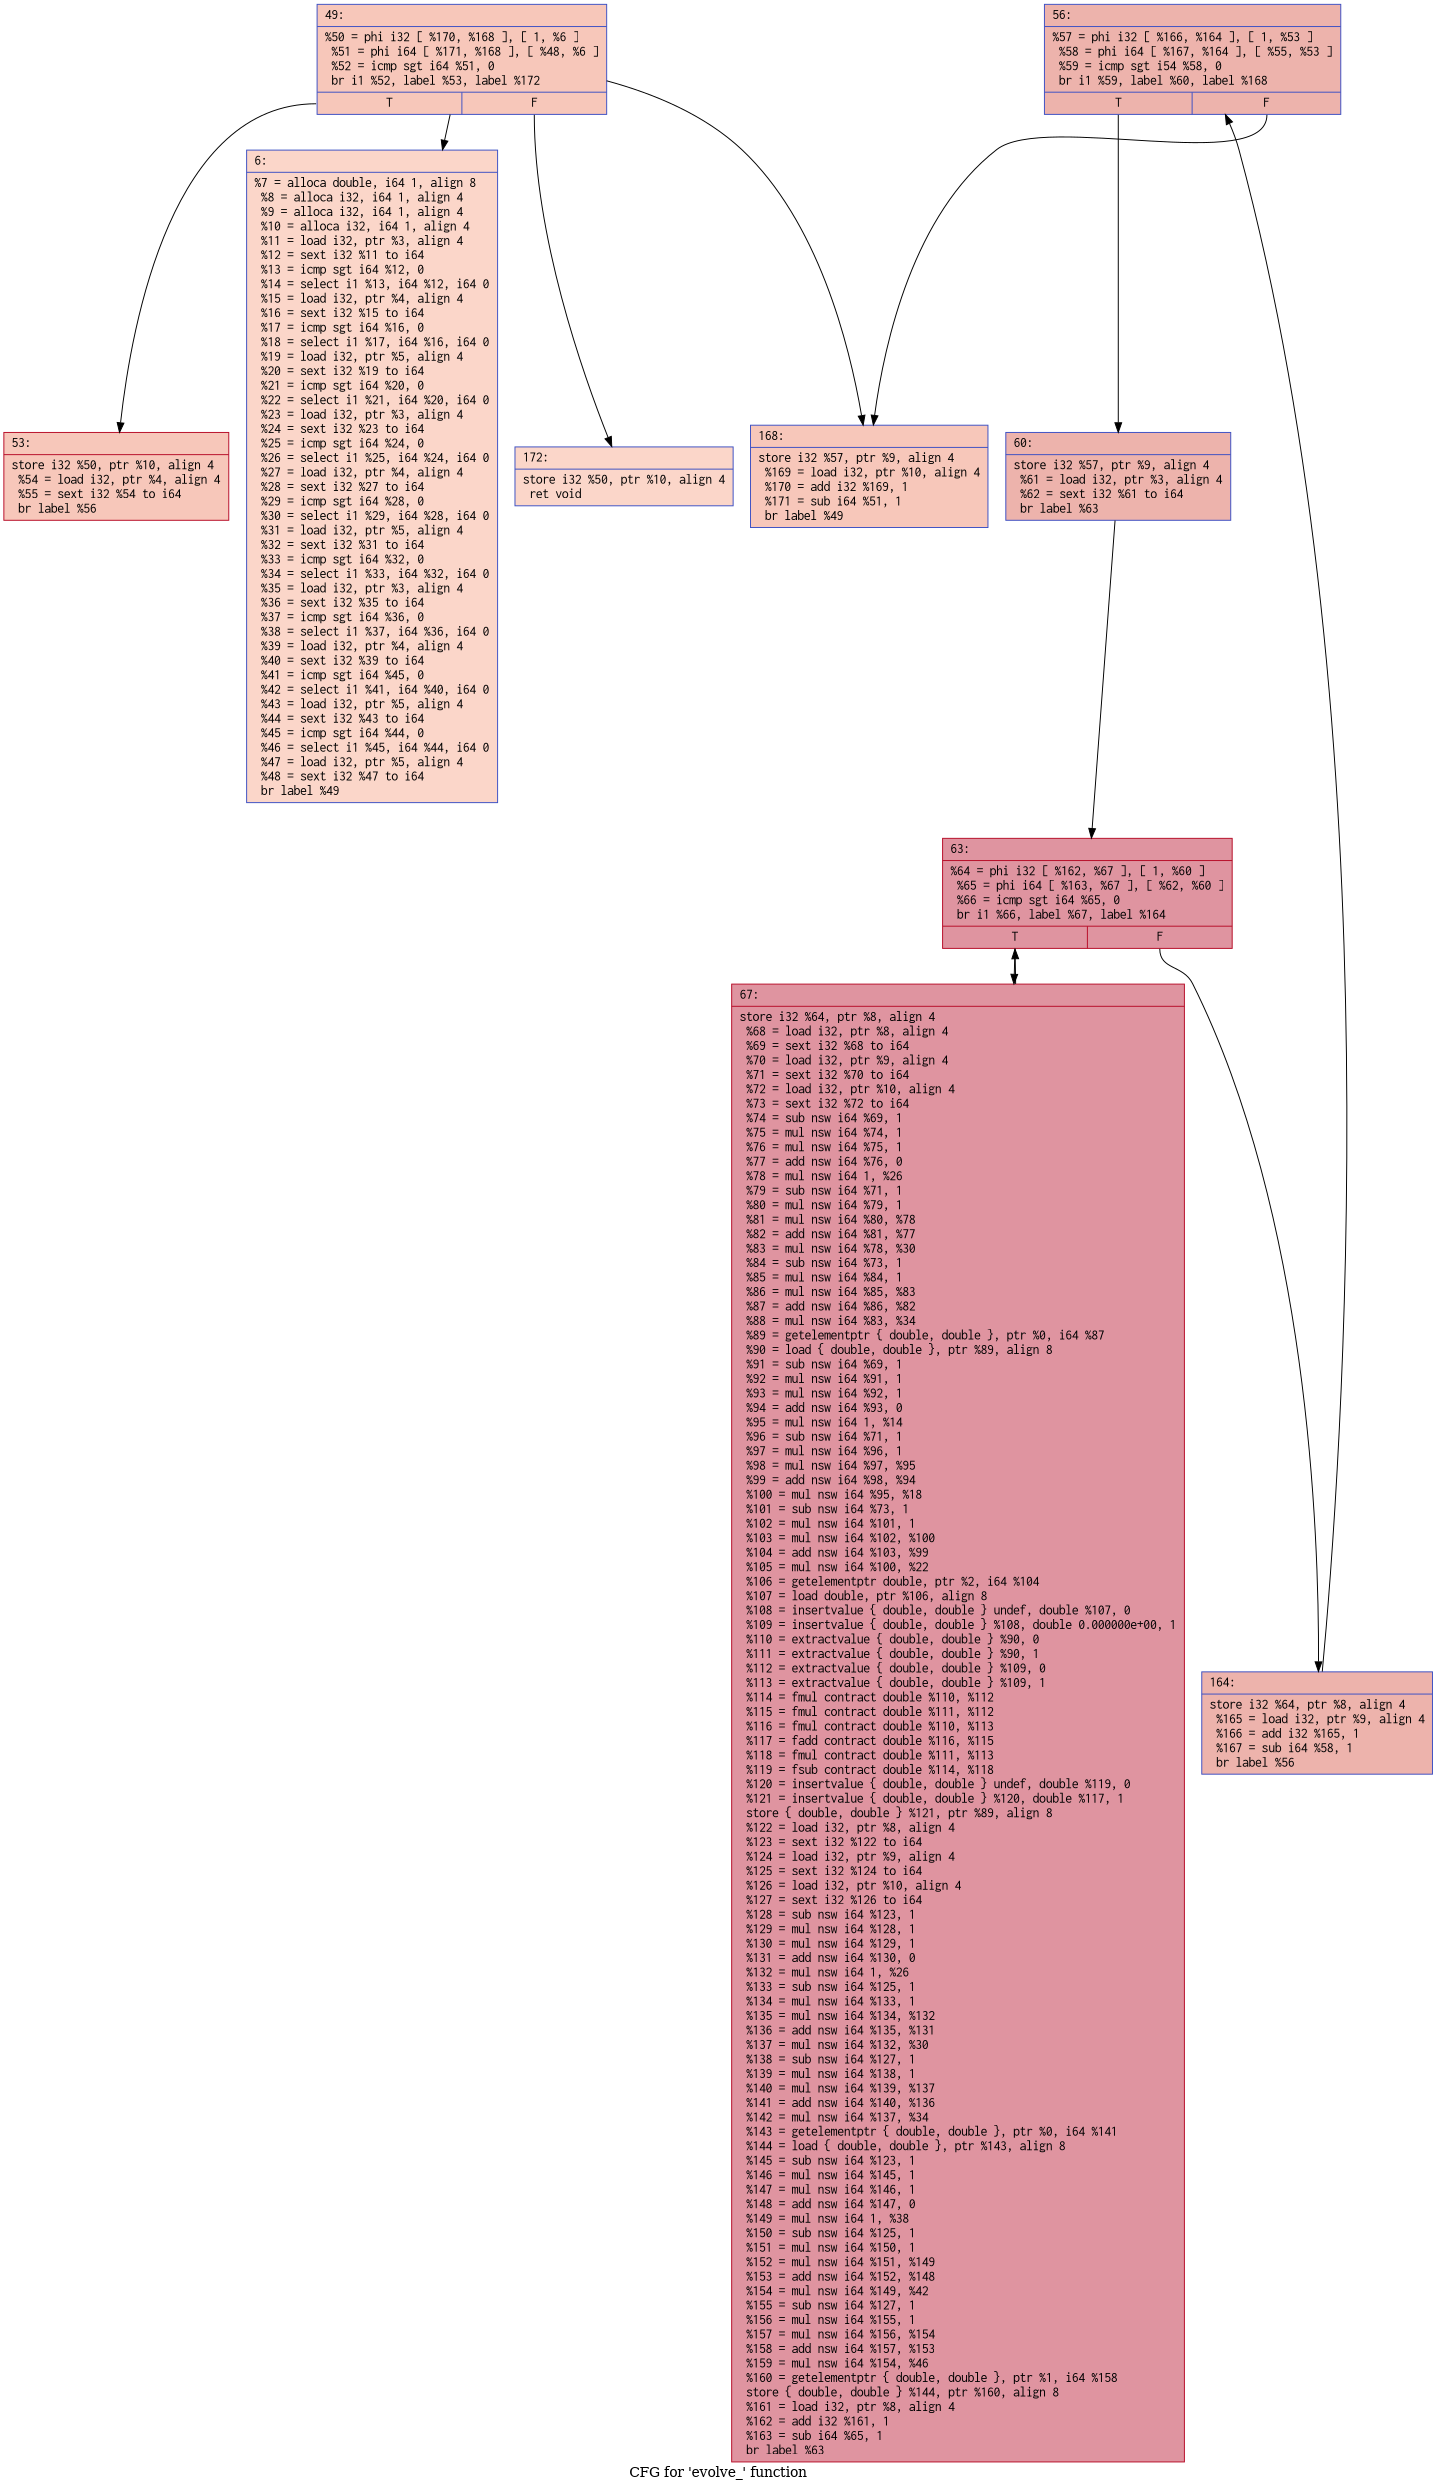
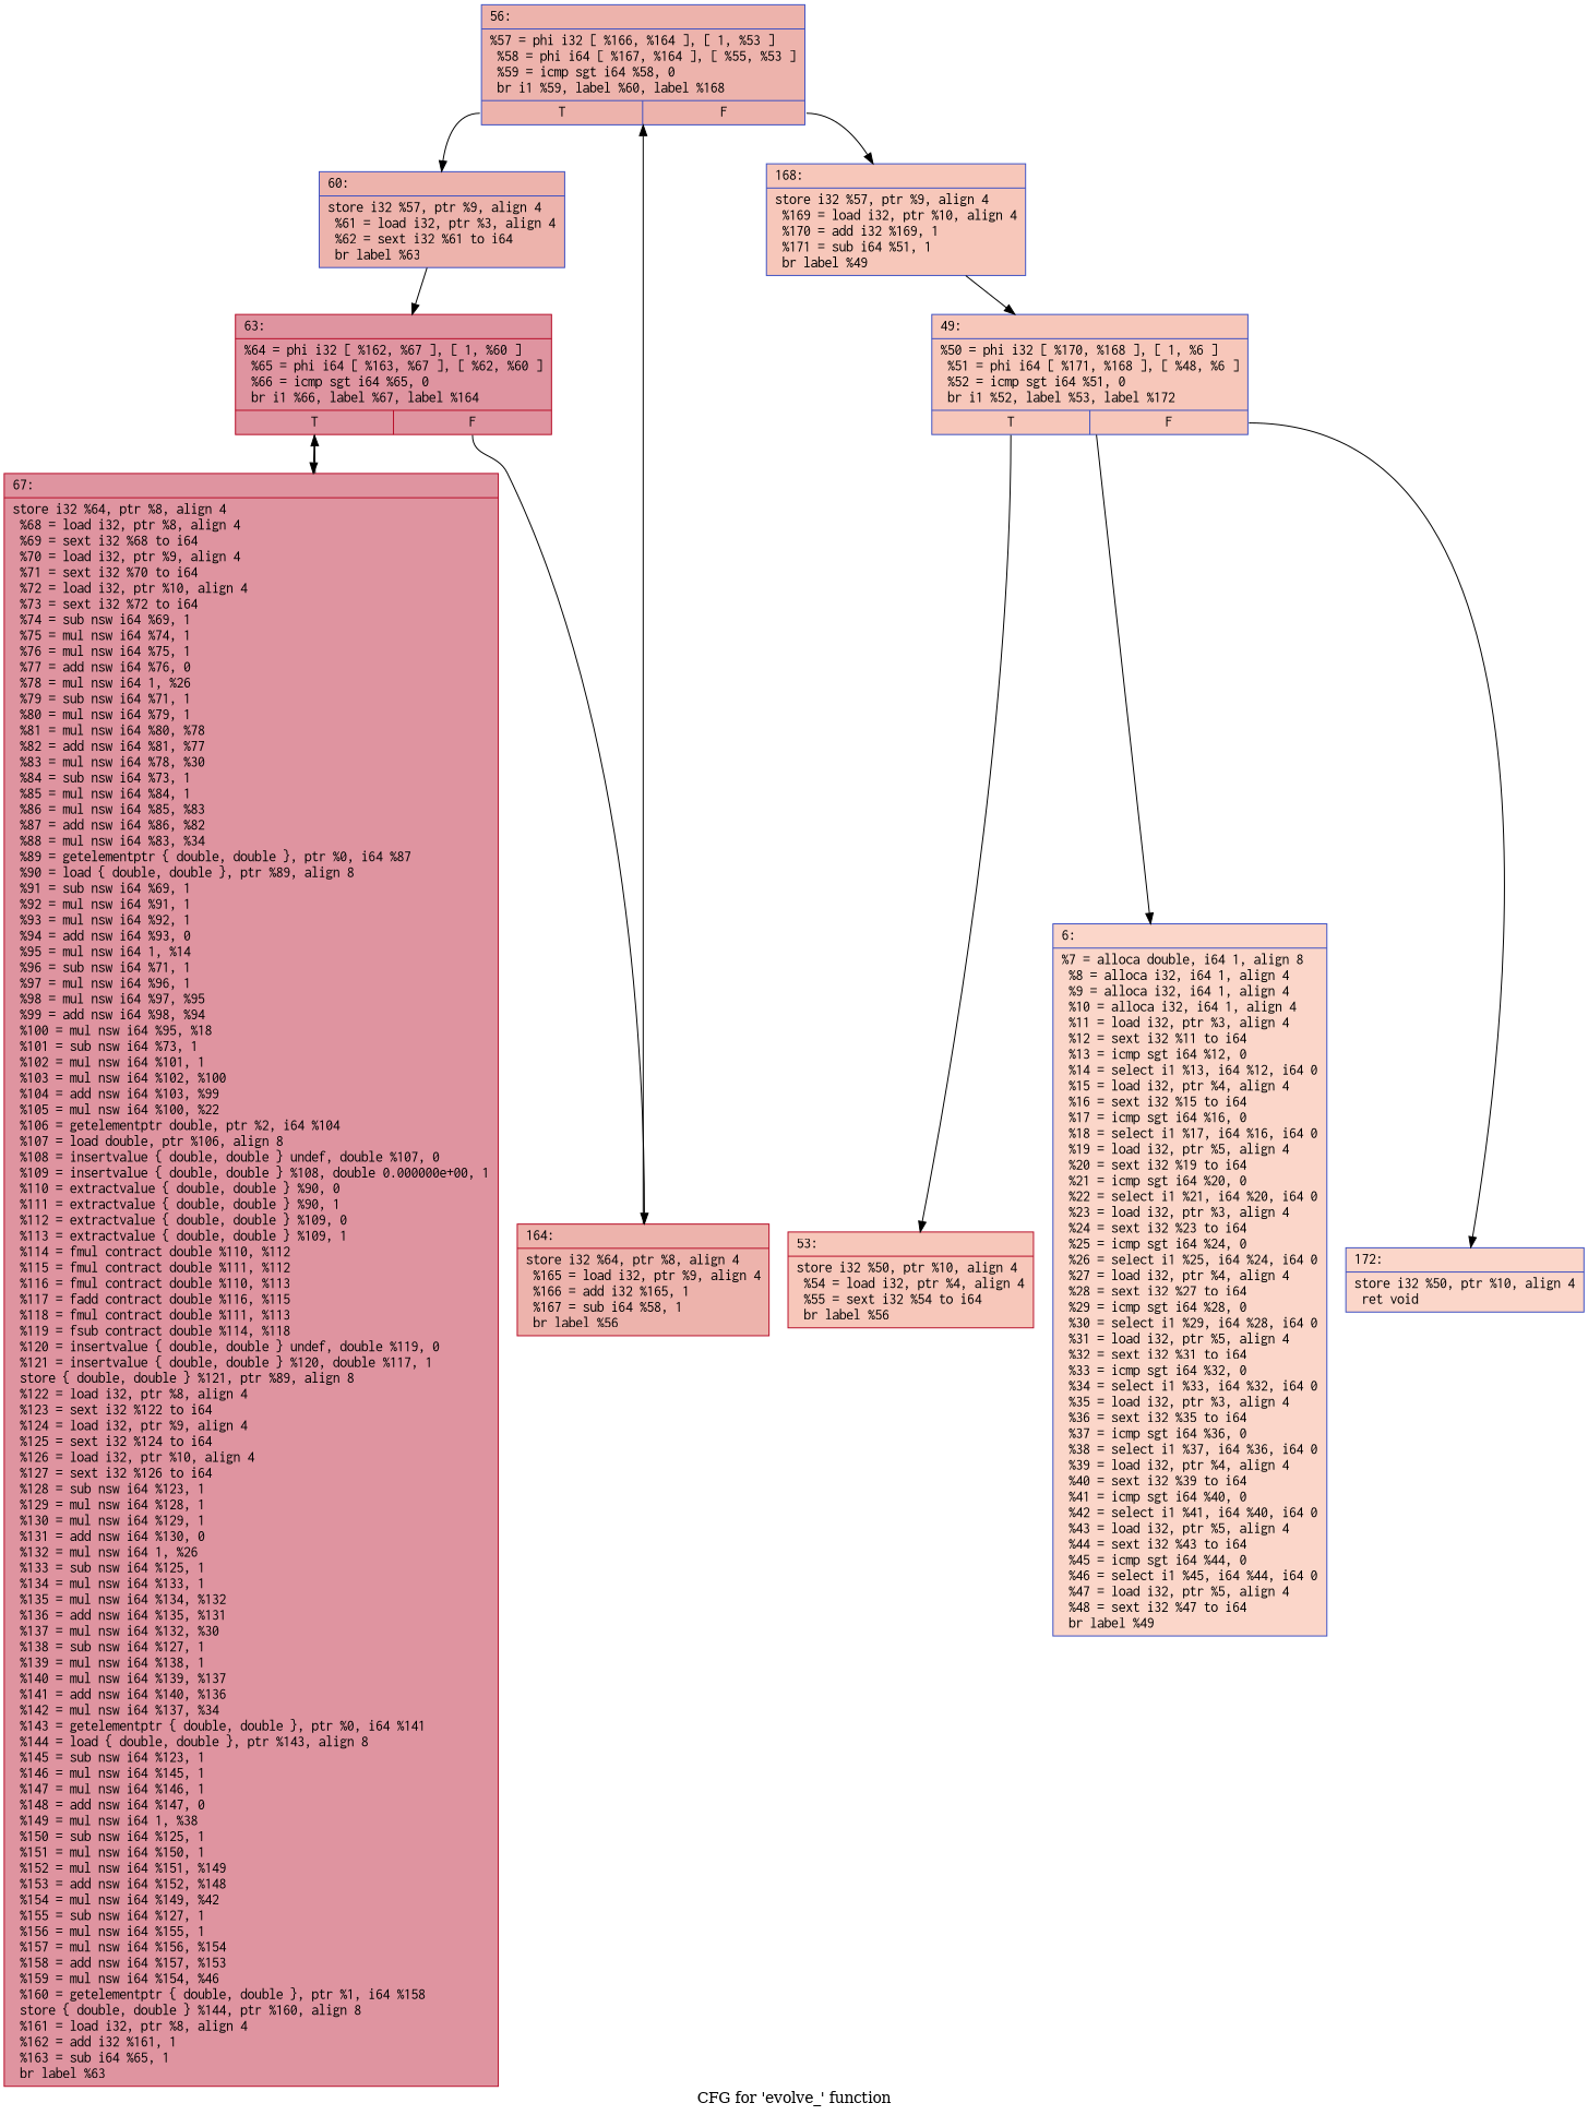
  digraph {
    label="CFG for 'evolve_' function"
    node [color="#3d50c3ff" fillcolor="#ec7f6370" fontname=Courier shape=record style=filled]
-   n1 [fillcolor="#f6a38570" label="{6:\l|  %7 = alloca double, i64 1, align 8\l  %8 = alloca i32, i64 1, align 4\l  %9 = alloca i32, i64 1, align 4\l  %10 = alloca i32, i64 1, align 4\l  %11 = load i32, ptr %3, align 4\l  %12 = sext i32 %11 to i64\l  %13 = icmp sgt i64 %12, 0\l  %14 = select i1 %13, i64 %12, i64 0\l  %15 = load i32, ptr %4, align 4\l  %16 = sext i32 %15 to i64\l  %17 = icmp sgt i64 %16, 0\l  %18 = select i1 %17, i64 %16, i64 0\l  %19 = load i32, ptr %5, align 4\l  %20 = sext i32 %19 to i64\l  %21 = icmp sgt i64 %20, 0\l  %22 = select i1 %21, i64 %20, i64 0\l  %23 = load i32, ptr %3, align 4\l  %24 = sext i32 %23 to i64\l  %25 = icmp sgt i64 %24, 0\l  %26 = select i1 %25, i64 %24, i64 0\l  %27 = load i32, ptr %4, align 4\l  %28 = sext i32 %27 to i64\l  %29 = icmp sgt i64 %28, 0\l  %30 = select i1 %29, i64 %28, i64 0\l  %31 = load i32, ptr %5, align 4\l  %32 = sext i32 %31 to i64\l  %33 = icmp sgt i64 %32, 0\l  %34 = select i1 %33, i64 %32, i64 0\l  %35 = load i32, ptr %3, align 4\l  %36 = sext i32 %35 to i64\l  %37 = icmp sgt i64 %36, 0\l  %38 = select i1 %37, i64 %36, i64 0\l  %39 = load i32, ptr %4, align 4\l  %40 = sext i32 %39 to i64\l  %41 = icmp sgt i64 %45, 0\l  %42 = select i1 %41, i64 %40, i64 0\l  %43 = load i32, ptr %5, align 4\l  %44 = sext i32 %43 to i64\l  %45 = icmp sgt i64 %44, 0\l  %46 = select i1 %45, i64 %44, i64 0\l  %47 = load i32, ptr %5, align 4\l  %48 = sext i32 %47 to i64\l  br label %49\l}"]
+   n1 [fillcolor="#f6a38570" label="{6:\l|  %7 = alloca double, i64 1, align 8\l  %8 = alloca i32, i64 1, align 4\l  %9 = alloca i32, i64 1, align 4\l  %10 = alloca i32, i64 1, align 4\l  %11 = load i32, ptr %3, align 4\l  %12 = sext i32 %11 to i64\l  %13 = icmp sgt i64 %12, 0\l  %14 = select i1 %13, i64 %12, i64 0\l  %15 = load i32, ptr %4, align 4\l  %16 = sext i32 %15 to i64\l  %17 = icmp sgt i64 %16, 0\l  %18 = select i1 %17, i64 %16, i64 0\l  %19 = load i32, ptr %5, align 4\l  %20 = sext i32 %19 to i64\l  %21 = icmp sgt i64 %20, 0\l  %22 = select i1 %21, i64 %20, i64 0\l  %23 = load i32, ptr %3, align 4\l  %24 = sext i32 %23 to i64\l  %25 = icmp sgt i64 %24, 0\l  %26 = select i1 %25, i64 %24, i64 0\l  %27 = load i32, ptr %4, align 4\l  %28 = sext i32 %27 to i64\l  %29 = icmp sgt i64 %28, 0\l  %30 = select i1 %29, i64 %28, i64 0\l  %31 = load i32, ptr %5, align 4\l  %32 = sext i32 %31 to i64\l  %33 = icmp sgt i64 %32, 0\l  %34 = select i1 %33, i64 %32, i64 0\l  %35 = load i32, ptr %3, align 4\l  %36 = sext i32 %35 to i64\l  %37 = icmp sgt i64 %36, 0\l  %38 = select i1 %37, i64 %36, i64 0\l  %39 = load i32, ptr %4, align 4\l  %40 = sext i32 %39 to i64\l  %41 = icmp sgt i64 %40, 0\l  %42 = select i1 %41, i64 %40, i64 0\l  %43 = load i32, ptr %5, align 4\l  %44 = sext i32 %43 to i64\l  %45 = icmp sgt i64 %44, 0\l  %46 = select i1 %45, i64 %44, i64 0\l  %47 = load i32, ptr %5, align 4\l  %48 = sext i32 %47 to i64\l  br label %49\l}"]
    n2 [label="{49:\l|  %50 = phi i32 [ %170, %168 ], [ 1, %6 ]\l  %51 = phi i64 [ %171, %168 ], [ %48, %6 ]\l  %52 = icmp sgt i64 %51, 0\l  br i1 %52, label %53, label %172\l|{<s0>T|<s1>F}}"]
    n3 [color="#b70d28ff" label="{53:\l|  store i32 %50, ptr %10, align 4\l  %54 = load i32, ptr %4, align 4\l  %55 = sext i32 %54 to i64\l  br label %56\l}"]
    n4 [fillcolor="#f6a38570" label="{172:\l|  store i32 %50, ptr %10, align 4\l  ret void\l}"]
-   n5 [fillcolor="#d6524470" label="{56:\l|  %57 = phi i32 [ %166, %164 ], [ 1, %53 ]\l  %58 = phi i64 [ %167, %164 ], [ %55, %53 ]\l  %59 = icmp sgt i54 %58, 0\l  br i1 %59, label %60, label %168\l|{<s0>T|<s1>F}}"]
+   n5 [fillcolor="#d6524470" label="{56:\l|  %57 = phi i32 [ %166, %164 ], [ 1, %53 ]\l  %58 = phi i64 [ %167, %164 ], [ %55, %53 ]\l  %59 = icmp sgt i64 %58, 0\l  br i1 %59, label %60, label %168\l|{<s0>T|<s1>F}}"]
    n6 [fillcolor="#d6524470" label="{60:\l|  store i32 %57, ptr %9, align 4\l  %61 = load i32, ptr %3, align 4\l  %62 = sext i32 %61 to i64\l  br label %63\l}"]
    n7 [label="{168:\l|  store i32 %57, ptr %9, align 4\l  %169 = load i32, ptr %10, align 4\l  %170 = add i32 %169, 1\l  %171 = sub i64 %51, 1\l  br label %49\l}"]
    n8 [color="#b70d28ff" fillcolor="#b70d2870" label="{63:\l|  %64 = phi i32 [ %162, %67 ], [ 1, %60 ]\l  %65 = phi i64 [ %163, %67 ], [ %62, %60 ]\l  %66 = icmp sgt i64 %65, 0\l  br i1 %66, label %67, label %164\l|{<s0>T|<s1>F}}"]
    n9 [color="#b70d28ff" fillcolor="#b70d2870" label="{67:\l|  store i32 %64, ptr %8, align 4\l  %68 = load i32, ptr %8, align 4\l  %69 = sext i32 %68 to i64\l  %70 = load i32, ptr %9, align 4\l  %71 = sext i32 %70 to i64\l  %72 = load i32, ptr %10, align 4\l  %73 = sext i32 %72 to i64\l  %74 = sub nsw i64 %69, 1\l  %75 = mul nsw i64 %74, 1\l  %76 = mul nsw i64 %75, 1\l  %77 = add nsw i64 %76, 0\l  %78 = mul nsw i64 1, %26\l  %79 = sub nsw i64 %71, 1\l  %80 = mul nsw i64 %79, 1\l  %81 = mul nsw i64 %80, %78\l  %82 = add nsw i64 %81, %77\l  %83 = mul nsw i64 %78, %30\l  %84 = sub nsw i64 %73, 1\l  %85 = mul nsw i64 %84, 1\l  %86 = mul nsw i64 %85, %83\l  %87 = add nsw i64 %86, %82\l  %88 = mul nsw i64 %83, %34\l  %89 = getelementptr \{ double, double \}, ptr %0, i64 %87\l  %90 = load \{ double, double \}, ptr %89, align 8\l  %91 = sub nsw i64 %69, 1\l  %92 = mul nsw i64 %91, 1\l  %93 = mul nsw i64 %92, 1\l  %94 = add nsw i64 %93, 0\l  %95 = mul nsw i64 1, %14\l  %96 = sub nsw i64 %71, 1\l  %97 = mul nsw i64 %96, 1\l  %98 = mul nsw i64 %97, %95\l  %99 = add nsw i64 %98, %94\l  %100 = mul nsw i64 %95, %18\l  %101 = sub nsw i64 %73, 1\l  %102 = mul nsw i64 %101, 1\l  %103 = mul nsw i64 %102, %100\l  %104 = add nsw i64 %103, %99\l  %105 = mul nsw i64 %100, %22\l  %106 = getelementptr double, ptr %2, i64 %104\l  %107 = load double, ptr %106, align 8\l  %108 = insertvalue \{ double, double \} undef, double %107, 0\l  %109 = insertvalue \{ double, double \} %108, double 0.000000e+00, 1\l  %110 = extractvalue \{ double, double \} %90, 0\l  %111 = extractvalue \{ double, double \} %90, 1\l  %112 = extractvalue \{ double, double \} %109, 0\l  %113 = extractvalue \{ double, double \} %109, 1\l  %114 = fmul contract double %110, %112\l  %115 = fmul contract double %111, %112\l  %116 = fmul contract double %110, %113\l  %117 = fadd contract double %116, %115\l  %118 = fmul contract double %111, %113\l  %119 = fsub contract double %114, %118\l  %120 = insertvalue \{ double, double \} undef, double %119, 0\l  %121 = insertvalue \{ double, double \} %120, double %117, 1\l  store \{ double, double \} %121, ptr %89, align 8\l  %122 = load i32, ptr %8, align 4\l  %123 = sext i32 %122 to i64\l  %124 = load i32, ptr %9, align 4\l  %125 = sext i32 %124 to i64\l  %126 = load i32, ptr %10, align 4\l  %127 = sext i32 %126 to i64\l  %128 = sub nsw i64 %123, 1\l  %129 = mul nsw i64 %128, 1\l  %130 = mul nsw i64 %129, 1\l  %131 = add nsw i64 %130, 0\l  %132 = mul nsw i64 1, %26\l  %133 = sub nsw i64 %125, 1\l  %134 = mul nsw i64 %133, 1\l  %135 = mul nsw i64 %134, %132\l  %136 = add nsw i64 %135, %131\l  %137 = mul nsw i64 %132, %30\l  %138 = sub nsw i64 %127, 1\l  %139 = mul nsw i64 %138, 1\l  %140 = mul nsw i64 %139, %137\l  %141 = add nsw i64 %140, %136\l  %142 = mul nsw i64 %137, %34\l  %143 = getelementptr \{ double, double \}, ptr %0, i64 %141\l  %144 = load \{ double, double \}, ptr %143, align 8\l  %145 = sub nsw i64 %123, 1\l  %146 = mul nsw i64 %145, 1\l  %147 = mul nsw i64 %146, 1\l  %148 = add nsw i64 %147, 0\l  %149 = mul nsw i64 1, %38\l  %150 = sub nsw i64 %125, 1\l  %151 = mul nsw i64 %150, 1\l  %152 = mul nsw i64 %151, %149\l  %153 = add nsw i64 %152, %148\l  %154 = mul nsw i64 %149, %42\l  %155 = sub nsw i64 %127, 1\l  %156 = mul nsw i64 %155, 1\l  %157 = mul nsw i64 %156, %154\l  %158 = add nsw i64 %157, %153\l  %159 = mul nsw i64 %154, %46\l  %160 = getelementptr \{ double, double \}, ptr %1, i64 %158\l  store \{ double, double \} %144, ptr %160, align 8\l  %161 = load i32, ptr %8, align 4\l  %162 = add i32 %161, 1\l  %163 = sub i64 %65, 1\l  br label %63\l}"]
-   n10 [fillcolor="#d6524470" label="{164:\l|  store i32 %64, ptr %8, align 4\l  %165 = load i32, ptr %9, align 4\l  %166 = add i32 %165, 1\l  %167 = sub i64 %58, 1\l  br label %56\l}"]
+   n10 [color="#b70d28ff" fillcolor="#d6524470" label="{164:\l|  store i32 %64, ptr %8, align 4\l  %165 = load i32, ptr %9, align 4\l  %166 = add i32 %165, 1\l  %167 = sub i64 %58, 1\l  br label %56\l}"]
    n2 -> n1
    n2 -> n3 [tailport=s0]
    n2 -> n4 [tailport=s1]
    n5 -> n6 [tailport=s0]
    n5 -> n7 [tailport=s1]
    n6 -> n8
-   n2 -> n7
+   n7 -> n2
    n8 -> n9 [tailport=s0]
    n8 -> n10 [tailport=s1]
    n9 -> n8
    n10 -> n5
  }
